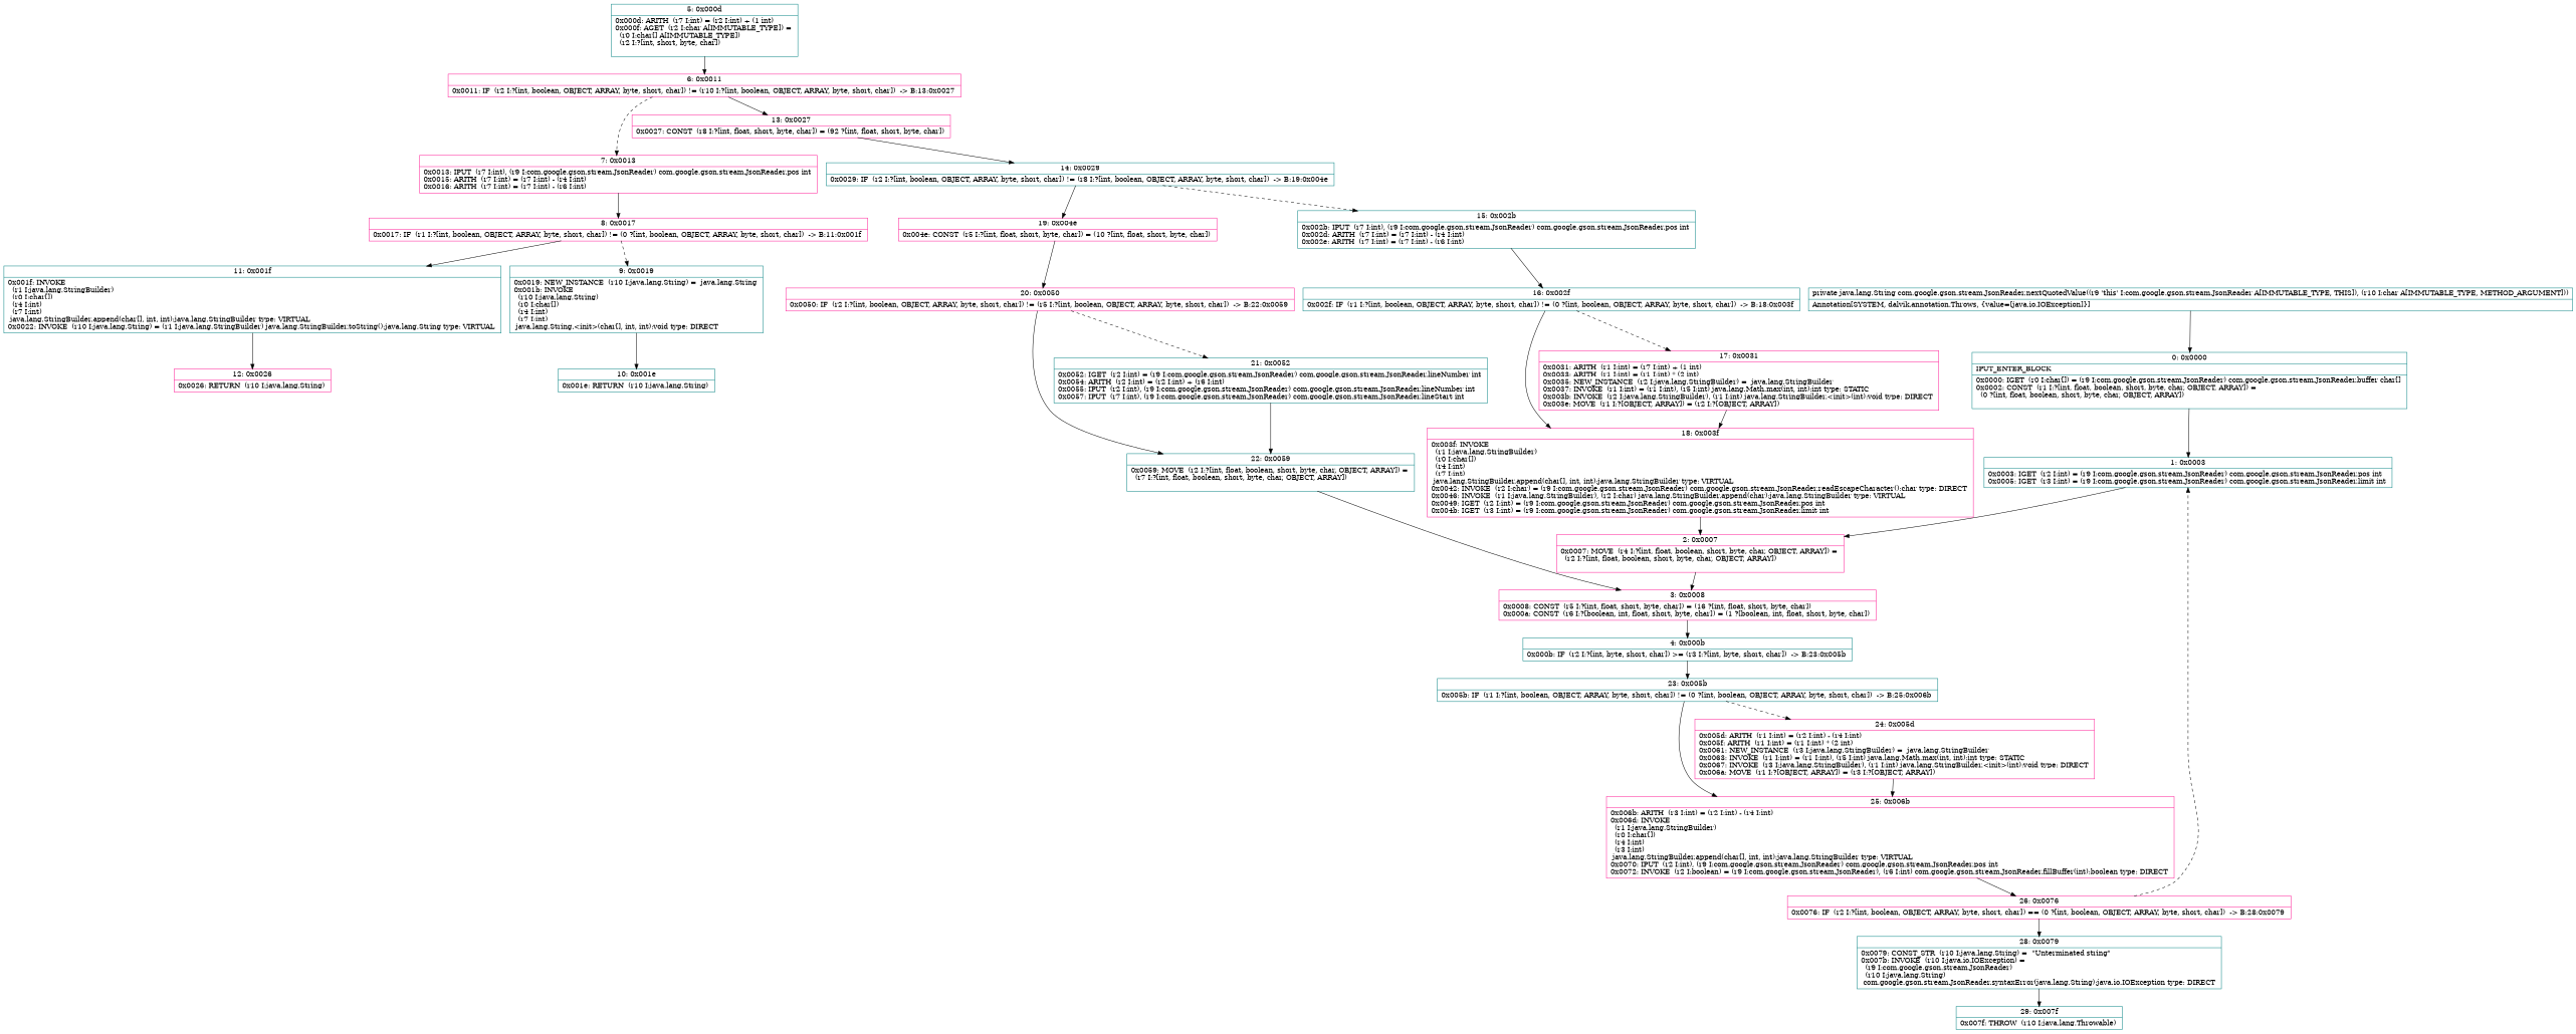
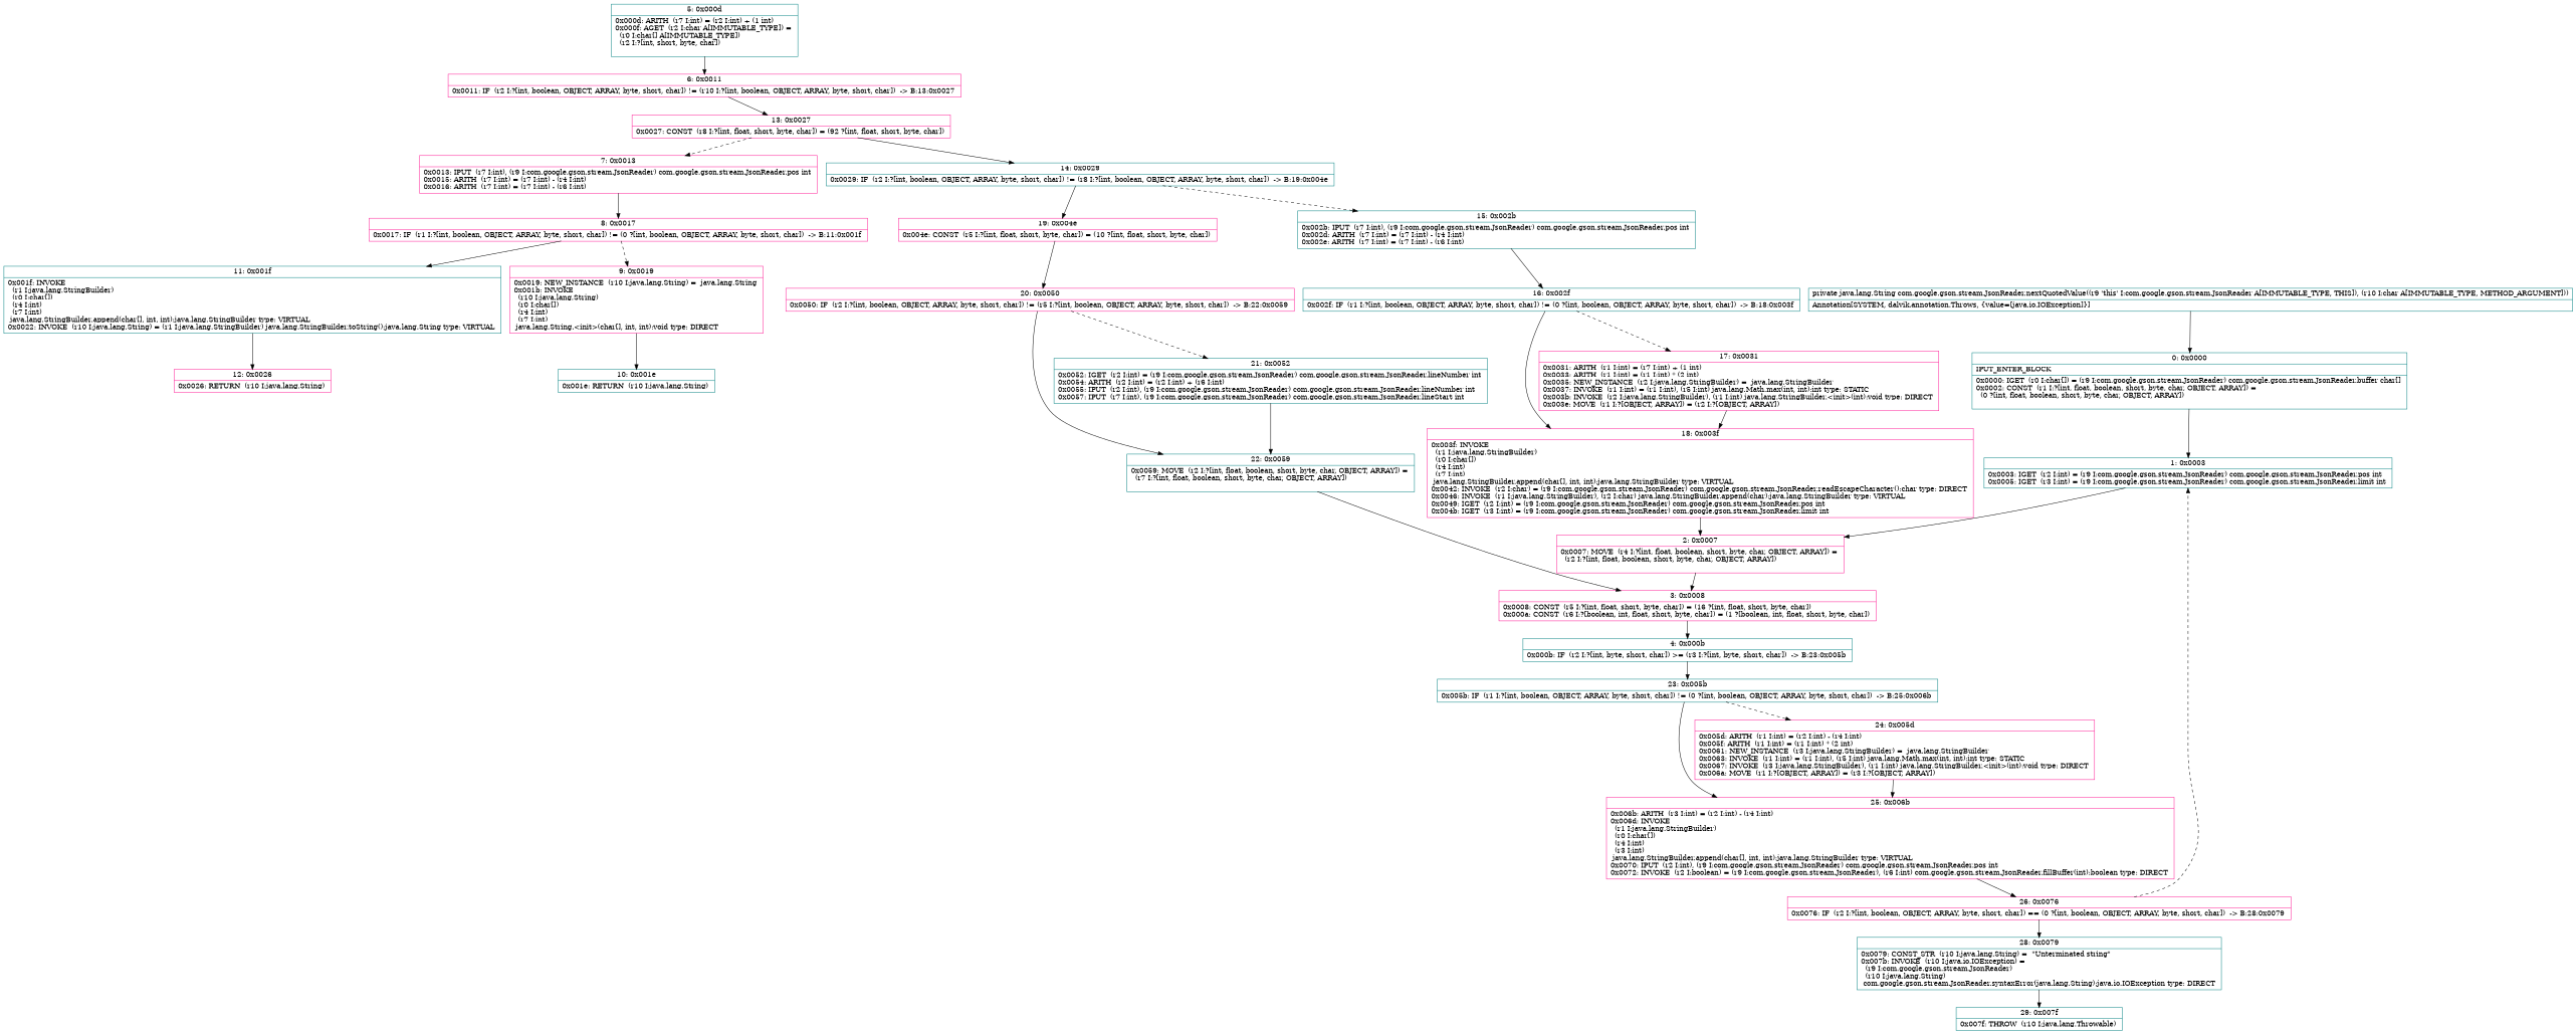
  digraph {
    node [color=teal shape=record]
    n1 [label="{0\:\ 0x0000|IPUT_ENTER_BLOCK\l|0x0000: IGET  (r0 I:char[]) = (r9 I:com.google.gson.stream.JsonReader) com.google.gson.stream.JsonReader.buffer char[] \l0x0002: CONST  (r1 I:?[int, float, boolean, short, byte, char, OBJECT, ARRAY]) = \l  (0 ?[int, float, boolean, short, byte, char, OBJECT, ARRAY])\l \l}"]
    n2 [label="{1\:\ 0x0003|0x0003: IGET  (r2 I:int) = (r9 I:com.google.gson.stream.JsonReader) com.google.gson.stream.JsonReader.pos int \l0x0005: IGET  (r3 I:int) = (r9 I:com.google.gson.stream.JsonReader) com.google.gson.stream.JsonReader.limit int \l}"]
    n3 [color=deeppink label="{2\:\ 0x0007|0x0007: MOVE  (r4 I:?[int, float, boolean, short, byte, char, OBJECT, ARRAY]) = \l  (r2 I:?[int, float, boolean, short, byte, char, OBJECT, ARRAY])\l \l}"]
    n4 [color=deeppink label="{3\:\ 0x0008|0x0008: CONST  (r5 I:?[int, float, short, byte, char]) = (16 ?[int, float, short, byte, char]) \l0x000a: CONST  (r6 I:?[boolean, int, float, short, byte, char]) = (1 ?[boolean, int, float, short, byte, char]) \l}"]
    n5 [label="{4\:\ 0x000b|0x000b: IF  (r2 I:?[int, byte, short, char]) \>= (r3 I:?[int, byte, short, char])  \-\> B:23:0x005b \l}"]
    n6 [label="{23\:\ 0x005b|0x005b: IF  (r1 I:?[int, boolean, OBJECT, ARRAY, byte, short, char]) != (0 ?[int, boolean, OBJECT, ARRAY, byte, short, char])  \-\> B:25:0x006b \l}"]
    n7 [label="{5\:\ 0x000d|0x000d: ARITH  (r7 I:int) = (r2 I:int) + (1 int) \l0x000f: AGET  (r2 I:char A[IMMUTABLE_TYPE]) = \l  (r0 I:char[] A[IMMUTABLE_TYPE])\l  (r2 I:?[int, short, byte, char])\l \l}"]
    n8 [color=deeppink label="{6\:\ 0x0011|0x0011: IF  (r2 I:?[int, boolean, OBJECT, ARRAY, byte, short, char]) != (r10 I:?[int, boolean, OBJECT, ARRAY, byte, short, char])  \-\> B:13:0x0027 \l}"]
    n9 [color=deeppink label="{24\:\ 0x005d|0x005d: ARITH  (r1 I:int) = (r2 I:int) \- (r4 I:int) \l0x005f: ARITH  (r1 I:int) = (r1 I:int) * (2 int) \l0x0061: NEW_INSTANCE  (r3 I:java.lang.StringBuilder) =  java.lang.StringBuilder \l0x0063: INVOKE  (r1 I:int) = (r1 I:int), (r5 I:int) java.lang.Math.max(int, int):int type: STATIC \l0x0067: INVOKE  (r3 I:java.lang.StringBuilder), (r1 I:int) java.lang.StringBuilder.\<init\>(int):void type: DIRECT \l0x006a: MOVE  (r1 I:?[OBJECT, ARRAY]) = (r3 I:?[OBJECT, ARRAY]) \l}"]
    n10 [color=deeppink label="{25\:\ 0x006b|0x006b: ARITH  (r3 I:int) = (r2 I:int) \- (r4 I:int) \l0x006d: INVOKE  \l  (r1 I:java.lang.StringBuilder)\l  (r0 I:char[])\l  (r4 I:int)\l  (r3 I:int)\l java.lang.StringBuilder.append(char[], int, int):java.lang.StringBuilder type: VIRTUAL \l0x0070: IPUT  (r2 I:int), (r9 I:com.google.gson.stream.JsonReader) com.google.gson.stream.JsonReader.pos int \l0x0072: INVOKE  (r2 I:boolean) = (r9 I:com.google.gson.stream.JsonReader), (r6 I:int) com.google.gson.stream.JsonReader.fillBuffer(int):boolean type: DIRECT \l}"]
    n11 [color=deeppink label="{7\:\ 0x0013|0x0013: IPUT  (r7 I:int), (r9 I:com.google.gson.stream.JsonReader) com.google.gson.stream.JsonReader.pos int \l0x0015: ARITH  (r7 I:int) = (r7 I:int) \- (r4 I:int) \l0x0016: ARITH  (r7 I:int) = (r7 I:int) \- (r6 I:int) \l}"]
    n12 [color=deeppink label="{13\:\ 0x0027|0x0027: CONST  (r8 I:?[int, float, short, byte, char]) = (92 ?[int, float, short, byte, char]) \l}"]
    n13 [color=deeppink label="{8\:\ 0x0017|0x0017: IF  (r1 I:?[int, boolean, OBJECT, ARRAY, byte, short, char]) != (0 ?[int, boolean, OBJECT, ARRAY, byte, short, char])  \-\> B:11:0x001f \l}"]
    n14 [label="{14\:\ 0x0029|0x0029: IF  (r2 I:?[int, boolean, OBJECT, ARRAY, byte, short, char]) != (r8 I:?[int, boolean, OBJECT, ARRAY, byte, short, char])  \-\> B:19:0x004e \l}"]
-   n15 [label="{9\:\ 0x0019|0x0019: NEW_INSTANCE  (r10 I:java.lang.String) =  java.lang.String \l0x001b: INVOKE  \l  (r10 I:java.lang.String)\l  (r0 I:char[])\l  (r4 I:int)\l  (r7 I:int)\l java.lang.String.\<init\>(char[], int, int):void type: DIRECT \l}"]
+   n15 [color=deeppink label="{9\:\ 0x0019|0x0019: NEW_INSTANCE  (r10 I:java.lang.String) =  java.lang.String \l0x001b: INVOKE  \l  (r10 I:java.lang.String)\l  (r0 I:char[])\l  (r4 I:int)\l  (r7 I:int)\l java.lang.String.\<init\>(char[], int, int):void type: DIRECT \l}"]
    n16 [label="{11\:\ 0x001f|0x001f: INVOKE  \l  (r1 I:java.lang.StringBuilder)\l  (r0 I:char[])\l  (r4 I:int)\l  (r7 I:int)\l java.lang.StringBuilder.append(char[], int, int):java.lang.StringBuilder type: VIRTUAL \l0x0022: INVOKE  (r10 I:java.lang.String) = (r1 I:java.lang.StringBuilder) java.lang.StringBuilder.toString():java.lang.String type: VIRTUAL \l}"]
    n17 [label="{10\:\ 0x001e|0x001e: RETURN  (r10 I:java.lang.String) \l}"]
    n18 [color=deeppink label="{12\:\ 0x0026|0x0026: RETURN  (r10 I:java.lang.String) \l}"]
    n19 [label="{15\:\ 0x002b|0x002b: IPUT  (r7 I:int), (r9 I:com.google.gson.stream.JsonReader) com.google.gson.stream.JsonReader.pos int \l0x002d: ARITH  (r7 I:int) = (r7 I:int) \- (r4 I:int) \l0x002e: ARITH  (r7 I:int) = (r7 I:int) \- (r6 I:int) \l}"]
    n20 [color=deeppink label="{19\:\ 0x004e|0x004e: CONST  (r5 I:?[int, float, short, byte, char]) = (10 ?[int, float, short, byte, char]) \l}"]
    n21 [label="{16\:\ 0x002f|0x002f: IF  (r1 I:?[int, boolean, OBJECT, ARRAY, byte, short, char]) != (0 ?[int, boolean, OBJECT, ARRAY, byte, short, char])  \-\> B:18:0x003f \l}"]
    n22 [color=deeppink label="{20\:\ 0x0050|0x0050: IF  (r2 I:?[int, boolean, OBJECT, ARRAY, byte, short, char]) != (r5 I:?[int, boolean, OBJECT, ARRAY, byte, short, char])  \-\> B:22:0x0059 \l}"]
    n23 [color=deeppink label="{17\:\ 0x0031|0x0031: ARITH  (r1 I:int) = (r7 I:int) + (1 int) \l0x0033: ARITH  (r1 I:int) = (r1 I:int) * (2 int) \l0x0035: NEW_INSTANCE  (r2 I:java.lang.StringBuilder) =  java.lang.StringBuilder \l0x0037: INVOKE  (r1 I:int) = (r1 I:int), (r5 I:int) java.lang.Math.max(int, int):int type: STATIC \l0x003b: INVOKE  (r2 I:java.lang.StringBuilder), (r1 I:int) java.lang.StringBuilder.\<init\>(int):void type: DIRECT \l0x003e: MOVE  (r1 I:?[OBJECT, ARRAY]) = (r2 I:?[OBJECT, ARRAY]) \l}"]
    n24 [color=deeppink label="{18\:\ 0x003f|0x003f: INVOKE  \l  (r1 I:java.lang.StringBuilder)\l  (r0 I:char[])\l  (r4 I:int)\l  (r7 I:int)\l java.lang.StringBuilder.append(char[], int, int):java.lang.StringBuilder type: VIRTUAL \l0x0042: INVOKE  (r2 I:char) = (r9 I:com.google.gson.stream.JsonReader) com.google.gson.stream.JsonReader.readEscapeCharacter():char type: DIRECT \l0x0046: INVOKE  (r1 I:java.lang.StringBuilder), (r2 I:char) java.lang.StringBuilder.append(char):java.lang.StringBuilder type: VIRTUAL \l0x0049: IGET  (r2 I:int) = (r9 I:com.google.gson.stream.JsonReader) com.google.gson.stream.JsonReader.pos int \l0x004b: IGET  (r3 I:int) = (r9 I:com.google.gson.stream.JsonReader) com.google.gson.stream.JsonReader.limit int \l}"]
    n25 [label="{21\:\ 0x0052|0x0052: IGET  (r2 I:int) = (r9 I:com.google.gson.stream.JsonReader) com.google.gson.stream.JsonReader.lineNumber int \l0x0054: ARITH  (r2 I:int) = (r2 I:int) + (r6 I:int) \l0x0055: IPUT  (r2 I:int), (r9 I:com.google.gson.stream.JsonReader) com.google.gson.stream.JsonReader.lineNumber int \l0x0057: IPUT  (r7 I:int), (r9 I:com.google.gson.stream.JsonReader) com.google.gson.stream.JsonReader.lineStart int \l}"]
    n26 [label="{22\:\ 0x0059|0x0059: MOVE  (r2 I:?[int, float, boolean, short, byte, char, OBJECT, ARRAY]) = \l  (r7 I:?[int, float, boolean, short, byte, char, OBJECT, ARRAY])\l \l}"]
    n27 [color=deeppink label="{26\:\ 0x0076|0x0076: IF  (r2 I:?[int, boolean, OBJECT, ARRAY, byte, short, char]) == (0 ?[int, boolean, OBJECT, ARRAY, byte, short, char])  \-\> B:28:0x0079 \l}"]
    n28 [label="{28\:\ 0x0079|0x0079: CONST_STR  (r10 I:java.lang.String) =  \"Unterminated string\" \l0x007b: INVOKE  (r10 I:java.io.IOException) = \l  (r9 I:com.google.gson.stream.JsonReader)\l  (r10 I:java.lang.String)\l com.google.gson.stream.JsonReader.syntaxError(java.lang.String):java.io.IOException type: DIRECT \l}"]
    n29 [label="{29\:\ 0x007f|0x007f: THROW  (r10 I:java.lang.Throwable) \l}"]
    n30 [label="{private java.lang.String com.google.gson.stream.JsonReader.nextQuotedValue((r9 'this' I:com.google.gson.stream.JsonReader A[IMMUTABLE_TYPE, THIS]), (r10 I:char A[IMMUTABLE_TYPE, METHOD_ARGUMENT]))  | Annotation[SYSTEM, dalvik.annotation.Throws, \{value=[java.io.IOException]\}]\l}"]
    n1 -> n2
    n2 -> n3
    n3 -> n4
    n4 -> n5
    n5 -> n6
    n6 -> n9 [style=dashed]
    n6 -> n10
    n7 -> n8
-   n8 -> n11 [style=dashed]
+   n12 -> n11 [style=dashed]
    n8 -> n12
    n9 -> n10
    n10 -> n27
    n11 -> n13
    n12 -> n14
    n13 -> n15 [style=dashed]
    n13 -> n16
    n14 -> n19 [style=dashed]
    n14 -> n20
    n15 -> n17
    n16 -> n18
    n19 -> n21
    n20 -> n22
    n21 -> n23 [style=dashed]
    n21 -> n24
    n22 -> n25 [style=dashed]
    n22 -> n26
    n23 -> n24
    n24 -> n3
    n25 -> n26
    n26 -> n4
    n27 -> n2 [style=dashed]
    n27 -> n28
    n28 -> n29
    n30 -> n1
  }
